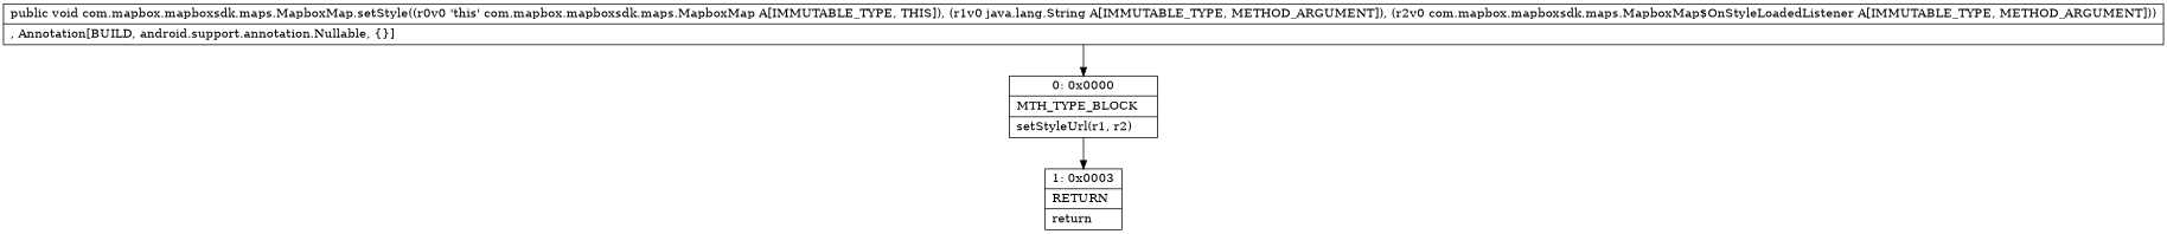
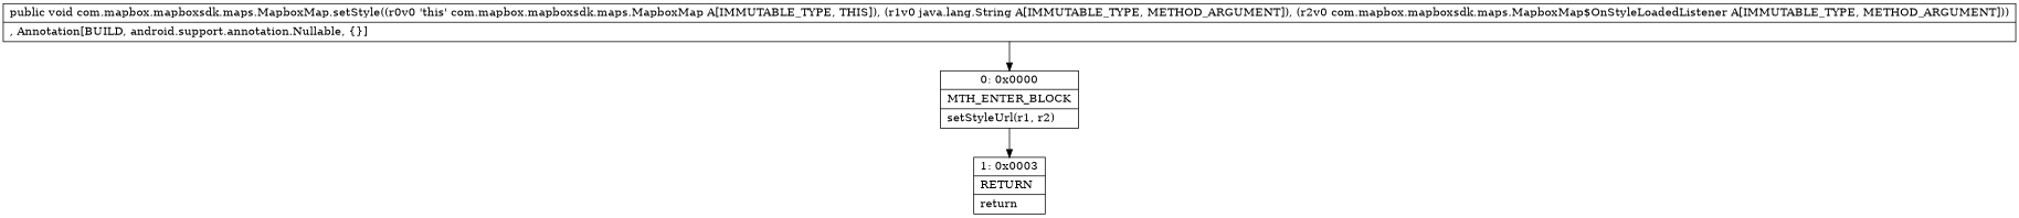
  digraph {
    fontname="DejaVu Serif"
    node [shape=record fontname="DejaVu Serif"]
    edge [fontname="DejaVu Serif"]
-   n1 [label="{0\:\ 0x0000|MTH_TYPE_BLOCK\l|setStyleUrl(r1, r2)\l}"]
+   n1 [label="{0\:\ 0x0000|MTH_ENTER_BLOCK\l|setStyleUrl(r1, r2)\l}"]
    n2 [label="{1\:\ 0x0003|RETURN\l|return\l}"]
    n3 [label="{public void com.mapbox.mapboxsdk.maps.MapboxMap.setStyle((r0v0 'this' com.mapbox.mapboxsdk.maps.MapboxMap A[IMMUTABLE_TYPE, THIS]), (r1v0 java.lang.String A[IMMUTABLE_TYPE, METHOD_ARGUMENT]), (r2v0 com.mapbox.mapboxsdk.maps.MapboxMap$OnStyleLoadedListener A[IMMUTABLE_TYPE, METHOD_ARGUMENT]))  | , Annotation[BUILD, android.support.annotation.Nullable, \{\}]\l}"]
    n1 -> n2
    n3 -> n1
  }
